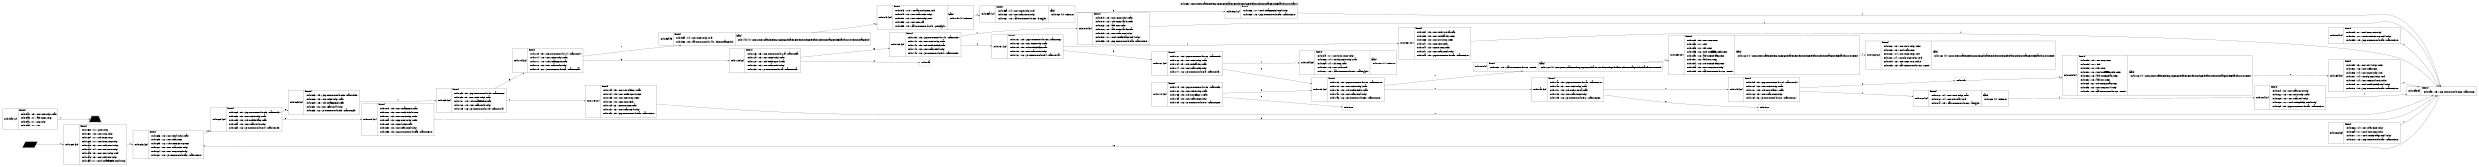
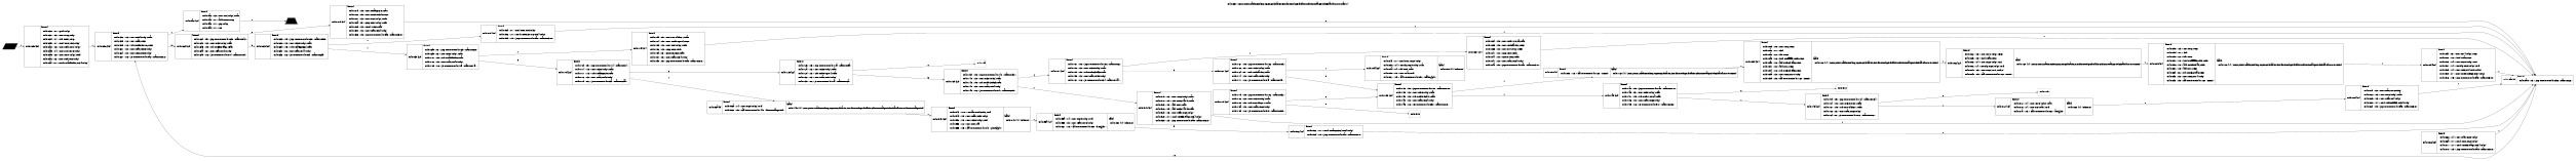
  digraph {
    label="0x401690 (/mnt/c/Users/mathe/Desktop/tcc/POCII/binaries/extr_linuxtoolsperfutilhist.c_hists__total_period_Final-ollvm.out::main(0))"
    labelloc=t
    rankdir=LR
    node [shape=record]
    Entry [fillcolor=black height=0.3 shape=parallelogram style=filled width=0.3]
    n2 [label="{\n     0x401690 [38]\l\n     | [instrs]\l\n     &nbsp;&nbsp;0x401690 \<+1\>: push %rbp\l\n     &nbsp;&nbsp;0x401691 \<+3\>: mov %rsp,%rbp\l\n     &nbsp;&nbsp;0x401694 \<+7\>: sub $0x80,%rsp\l\n     &nbsp;&nbsp;0x40169b \<+7\>: movl $0x0,-0xc(%rbp)\l\n     &nbsp;&nbsp;0x4016a2 \<+3\>: mov %edi,-0x10(%rbp)\l\n     &nbsp;&nbsp;0x4016a5 \<+4\>: mov %rsi,-0x18(%rbp)\l\n     &nbsp;&nbsp;0x4016a9 \<+3\>: mov -0x10(%rbp),%edi\l\n     &nbsp;&nbsp;0x4016ac \<+3\>: mov %edi,-0x8(%rbp)\l\n     &nbsp;&nbsp;0x4016af \<+7\>: movl $0xa9f959be,-0x34(%rbp)\l\n  }"]
    n3 [label="{\n     0x4016b6 [23]\l\n     | [instrs]\l\n     &nbsp;&nbsp;0x4016b6 \<+3\>: mov -0x34(%rbp),%eax\l\n     &nbsp;&nbsp;0x4016b9 \<+2\>: mov %eax,%ecx\l\n     &nbsp;&nbsp;0x4016bb \<+6\>: sub $0x95130106,%ecx\l\n     &nbsp;&nbsp;0x4016c1 \<+3\>: mov %eax,-0x38(%rbp)\l\n     &nbsp;&nbsp;0x4016c4 \<+3\>: mov %ecx,-0x3c(%rbp)\l\n     &nbsp;&nbsp;0x4016c7 \<+6\>: je 00000000004019a2 \<main+0x312\>\l\n  }"]
    n4 [label="{\n     0x4019a2 [12]\l\n     | [instrs]\l\n     &nbsp;&nbsp;0x4019a2 \<+3\>: mov -0xc(%rbp),%eax\l\n     &nbsp;&nbsp;0x4019a5 \<+7\>: add $0x80,%rsp\l\n     &nbsp;&nbsp;0x4019ac \<+1\>: pop %rbp\l\n     &nbsp;&nbsp;0x4019ad \<+1\>: ret\l\n  }"]
    n5 [label="{\n     0x4016cd [22]\l\n     | [instrs]\l\n     &nbsp;&nbsp;0x4016cd \<+5\>: jmp 00000000004016d2 \<main+0x42\>\l\n     &nbsp;&nbsp;0x4016d2 \<+3\>: mov -0x38(%rbp),%eax\l\n     &nbsp;&nbsp;0x4016d5 \<+5\>: sub $0x95379a62,%eax\l\n     &nbsp;&nbsp;0x4016da \<+3\>: mov %eax,-0x40(%rbp)\l\n     &nbsp;&nbsp;0x4016dd \<+6\>: je 000000000040187d \<main+0x1ed\>\l\n  }"]
    Exit [fillcolor=black height=0.3 peripheries=2 shape=trapezium style=filled width=0.3]
    n7 [label="{\n     0x40187d [27]\l\n     | [instrs]\l\n     &nbsp;&nbsp;0x40187d \<+5\>: mov $0xafcc8619,%eax\l\n     &nbsp;&nbsp;0x401882 \<+5\>: mov $0x35196b40,%ecx\l\n     &nbsp;&nbsp;0x401887 \<+3\>: mov -0x2c(%rbp),%edx\l\n     &nbsp;&nbsp;0x40188a \<+3\>: cmp -0x20(%rbp),%edx\l\n     &nbsp;&nbsp;0x40188d \<+3\>: cmovl %ecx,%eax\l\n     &nbsp;&nbsp;0x401890 \<+3\>: mov %eax,-0x34(%rbp)\l\n     &nbsp;&nbsp;0x401893 \<+5\>: jmp 00000000004019ae \<main+0x31e\>\l\n  }"]
    n8 [label="{\n     0x4016e3 [22]\l\n     | [instrs]\l\n     &nbsp;&nbsp;0x4016e3 \<+5\>: jmp 00000000004016e8 \<main+0x58\>\l\n     &nbsp;&nbsp;0x4016e8 \<+3\>: mov -0x38(%rbp),%eax\l\n     &nbsp;&nbsp;0x4016eb \<+5\>: sub $0xa56c036d,%eax\l\n     &nbsp;&nbsp;0x4016f0 \<+3\>: mov %eax,-0x44(%rbp)\l\n     &nbsp;&nbsp;0x4016f3 \<+6\>: je 000000000040198f \<main+0x2ff\>\l\n  }"]
    n9 [label="{\n     0x4019ae [5]\l\n     | [instrs]\l\n     &nbsp;&nbsp;0x4019ae \<+5\>: jmp 00000000004016b6 \<main+0x26\>\l\n  }"]
    n10 [label="{\n     0x40198f [19]\l\n     | [instrs]\l\n     &nbsp;&nbsp;0x40198f \<+7\>: movl $0x0,-0xc(%rbp)\l\n     &nbsp;&nbsp;0x401996 \<+7\>: movl $0x95130106,-0x34(%rbp)\l\n     &nbsp;&nbsp;0x40199d \<+5\>: jmp 00000000004019ae \<main+0x31e\>\l\n  }"]
    n11 [label="{\n     0x4016f9 [22]\l\n     | [instrs]\l\n     &nbsp;&nbsp;0x4016f9 \<+5\>: jmp 00000000004016fe \<main+0x6e\>\l\n     &nbsp;&nbsp;0x4016fe \<+3\>: mov -0x38(%rbp),%eax\l\n     &nbsp;&nbsp;0x401701 \<+5\>: sub $0xa9f959be,%eax\l\n     &nbsp;&nbsp;0x401706 \<+3\>: mov %eax,-0x48(%rbp)\l\n     &nbsp;&nbsp;0x401709 \<+6\>: je 00000000004017df \<main+0x14f\>\l\n  }"]
    n12 [label="{\n     0x4017df [27]\l\n     | [instrs]\l\n     &nbsp;&nbsp;0x4017df \<+5\>: mov $0x7845b671,%eax\l\n     &nbsp;&nbsp;0x4017e4 \<+5\>: mov $0xb97c2004,%ecx\l\n     &nbsp;&nbsp;0x4017e9 \<+3\>: mov -0x8(%rbp),%edx\l\n     &nbsp;&nbsp;0x4017ec \<+3\>: cmp $0x2,%edx\l\n     &nbsp;&nbsp;0x4017ef \<+3\>: cmovne %ecx,%eax\l\n     &nbsp;&nbsp;0x4017f2 \<+3\>: mov %eax,-0x34(%rbp)\l\n     &nbsp;&nbsp;0x4017f5 \<+5\>: jmp 00000000004019ae \<main+0x31e\>\l\n  }"]
    n13 [label="{\n     0x40170f [22]\l\n     | [instrs]\l\n     &nbsp;&nbsp;0x40170f \<+5\>: jmp 0000000000401714 \<main+0x84\>\l\n     &nbsp;&nbsp;0x401714 \<+3\>: mov -0x38(%rbp),%eax\l\n     &nbsp;&nbsp;0x401717 \<+5\>: sub $0xafcc8619,%eax\l\n     &nbsp;&nbsp;0x40171c \<+3\>: mov %eax,-0x4c(%rbp)\l\n     &nbsp;&nbsp;0x40171f \<+6\>: je 000000000040193a \<main+0x2aa\>\l\n  }"]
    n14 [label="{\n     0x401966 [12]\l\n     | [instrs]\l\n     &nbsp;&nbsp;0x401966 \<+7\>: movl $0xa56c036d,-0x34(%rbp)\l\n     &nbsp;&nbsp;0x40196d \<+5\>: jmp 00000000004019ae \<main+0x31e\>\l\n  }"]
    n15 [label="{\n     0x40193a [9]\l\n     | [instrs]\l\n     &nbsp;&nbsp;0x40193a \<+4\>: mov -0x28(%rbp),%rdi\l\n     &nbsp;&nbsp;0x40193e \<+5\>: call 0000000000401440 \<hists__total_period\>\l\n     | [calls]\l\n     &nbsp;&nbsp;0x401440 \{1\} (/mnt/c/Users/mathe/Desktop/tcc/POCII/binaries/extr_linuxtoolsperfutilhist.c_hists__total_period_Final-ollvm.out::hists__total_period)\l\n  }"]
    n16 [label="{\n     0x401725 [22]\l\n     | [instrs]\l\n     &nbsp;&nbsp;0x401725 \<+5\>: jmp 000000000040172a \<main+0x9a\>\l\n     &nbsp;&nbsp;0x40172a \<+3\>: mov -0x38(%rbp),%eax\l\n     &nbsp;&nbsp;0x40172d \<+5\>: sub $0xb97c2004,%eax\l\n     &nbsp;&nbsp;0x401732 \<+3\>: mov %eax,-0x50(%rbp)\l\n     &nbsp;&nbsp;0x401735 \<+6\>: je 00000000004017fa \<main+0x16a\>\l\n  }"]
    n17 [label="{\n     0x40195a [12]\l\n     | [instrs]\l\n     &nbsp;&nbsp;0x40195a \<+4\>: mov -0x28(%rbp),%rdi\l\n     &nbsp;&nbsp;0x40195e \<+3\>: mov %eax,-0x78(%rbp)\l\n     &nbsp;&nbsp;0x401961 \<+5\>: call 0000000000401030 \<free@plt\>\l\n     | [calls]\l\n     &nbsp;&nbsp;0x401030 \{1\} (unknown)\l\n  }"]
    n18 [label="{\n     0x401943 [23]\l\n     | [instrs]\l\n     &nbsp;&nbsp;0x401943 \<+10\>: movabs $0x4020b6,%rdi\l\n     &nbsp;&nbsp;0x40194d \<+3\>: mov %eax,-0x30(%rbp)\l\n     &nbsp;&nbsp;0x401950 \<+3\>: mov -0x30(%rbp),%esi\l\n     &nbsp;&nbsp;0x401953 \<+2\>: mov $0x0,%al\l\n     &nbsp;&nbsp;0x401955 \<+5\>: call 0000000000401040 \<printf@plt\>\l\n     | [calls]\l\n     &nbsp;&nbsp;0x401040 \{1\} (unknown)\l\n  }"]
    n19 [label="{\n     0x4017fa\l\n  }" style=dashed]
    n20 [label="{\n     0x40173b [22]\l\n     | [instrs]\l\n     &nbsp;&nbsp;0x40173b \<+5\>: jmp 0000000000401740 \<main+0xb0\>\l\n     &nbsp;&nbsp;0x401740 \<+3\>: mov -0x38(%rbp),%eax\l\n     &nbsp;&nbsp;0x401743 \<+5\>: sub $0xbb139d6f,%eax\l\n     &nbsp;&nbsp;0x401748 \<+3\>: mov %eax,-0x54(%rbp)\l\n     &nbsp;&nbsp;0x40174b \<+6\>: je 000000000040191b \<main+0x28b\>\l\n  }"]
    n21 [label="{\n     0x40191b [31]\l\n     | [instrs]\l\n     &nbsp;&nbsp;0x40191b \<+3\>: mov -0x2c(%rbp),%eax\l\n     &nbsp;&nbsp;0x40191e \<+5\>: sub $0x3c14a04e,%eax\l\n     &nbsp;&nbsp;0x401923 \<+3\>: add $0x1,%eax\l\n     &nbsp;&nbsp;0x401926 \<+5\>: add $0x3c14a04e,%eax\l\n     &nbsp;&nbsp;0x40192b \<+3\>: mov %eax,-0x2c(%rbp)\l\n     &nbsp;&nbsp;0x40192e \<+7\>: movl $0x95379a62,-0x34(%rbp)\l\n     &nbsp;&nbsp;0x401935 \<+5\>: jmp 00000000004019ae \<main+0x31e\>\l\n  }"]
    n22 [label="{\n     0x401751 [22]\l\n     | [instrs]\l\n     &nbsp;&nbsp;0x401751 \<+5\>: jmp 0000000000401756 \<main+0xc6\>\l\n     &nbsp;&nbsp;0x401756 \<+3\>: mov -0x38(%rbp),%eax\l\n     &nbsp;&nbsp;0x401759 \<+5\>: sub $0xbc6b5f33,%eax\l\n     &nbsp;&nbsp;0x40175e \<+3\>: mov %eax,-0x58(%rbp)\l\n     &nbsp;&nbsp;0x401761 \<+6\>: je 0000000000401834 \<main+0x1a4\>\l\n  }"]
    n23 [label="{\n     0x4018fd [30]\l\n     | [instrs]\l\n     &nbsp;&nbsp;0x4018fd \<+3\>: mov -0x74(%rbp),%ecx\l\n     &nbsp;&nbsp;0x401900 \<+3\>: imul %eax,%ecx\l\n     &nbsp;&nbsp;0x401903 \<+4\>: mov -0x28(%rbp),%rsi\l\n     &nbsp;&nbsp;0x401907 \<+4\>: movslq -0x2c(%rbp),%rdi\l\n     &nbsp;&nbsp;0x40190b \<+4\>: mov %ecx,0x4(%rsi,%rdi,8)\l\n     &nbsp;&nbsp;0x40190f \<+7\>: movl $0xbb139d6f,-0x34(%rbp)\l\n     &nbsp;&nbsp;0x401916 \<+5\>: jmp 00000000004019ae \<main+0x31e\>\l\n  }"]
    n24 [label="{\n     0x401834 [27]\l\n     | [instrs]\l\n     &nbsp;&nbsp;0x401834 \<+5\>: mov $0x5172812a,%eax\l\n     &nbsp;&nbsp;0x401839 \<+5\>: mov $0xd6fa1d82,%ecx\l\n     &nbsp;&nbsp;0x40183e \<+3\>: mov -0x4(%rbp),%edx\l\n     &nbsp;&nbsp;0x401841 \<+3\>: cmp $0x0,%edx\l\n     &nbsp;&nbsp;0x401844 \<+3\>: cmove %ecx,%eax\l\n     &nbsp;&nbsp;0x401847 \<+3\>: mov %eax,-0x34(%rbp)\l\n     &nbsp;&nbsp;0x40184a \<+5\>: jmp 00000000004019ae \<main+0x31e\>\l\n  }"]
    n25 [label="{\n     0x401767 [22]\l\n     | [instrs]\l\n     &nbsp;&nbsp;0x401767 \<+5\>: jmp 000000000040176c \<main+0xdc\>\l\n     &nbsp;&nbsp;0x40176c \<+3\>: mov -0x38(%rbp),%eax\l\n     &nbsp;&nbsp;0x40176f \<+5\>: sub $0xd6fa1d82,%eax\l\n     &nbsp;&nbsp;0x401774 \<+3\>: mov %eax,-0x5c(%rbp)\l\n     &nbsp;&nbsp;0x401777 \<+6\>: je 000000000040184f \<main+0x1bf\>\l\n  }"]
    n26 [label="{\n     0x4018d8 [37]\l\n     | [instrs]\l\n     &nbsp;&nbsp;0x4018d8 \<+5\>: mov $0x2,%ecx\l\n     &nbsp;&nbsp;0x4018dd \<+1\>: cltd\l\n     &nbsp;&nbsp;0x4018de \<+2\>: idiv %ecx\l\n     &nbsp;&nbsp;0x4018e0 \<+6\>: imul $0xfffffffe,%edx,%ecx\l\n     &nbsp;&nbsp;0x4018e6 \<+6\>: add $0xc922e4ac,%ecx\l\n     &nbsp;&nbsp;0x4018ec \<+3\>: add $0x1,%ecx\l\n     &nbsp;&nbsp;0x4018ef \<+6\>: sub $0xc922e4ac,%ecx\l\n     &nbsp;&nbsp;0x4018f5 \<+3\>: mov %ecx,-0x74(%rbp)\l\n     &nbsp;&nbsp;0x4018f8 \<+5\>: call 0000000000401160 \<next_i\>\l\n     | [calls]\l\n     &nbsp;&nbsp;0x401160 \{1\} (/mnt/c/Users/mathe/Desktop/tcc/POCII/binaries/extr_linuxtoolsperfutilhist.c_hists__total_period_Final-ollvm.out::next_i)\l\n  }"]
    n27 [label="{\n     0x40184f [23]\l\n     | [instrs]\l\n     &nbsp;&nbsp;0x40184f \<+7\>: movl $0x1,-0x20(%rbp)\l\n     &nbsp;&nbsp;0x401856 \<+4\>: movslq -0x20(%rbp),%rax\l\n     &nbsp;&nbsp;0x40185a \<+4\>: shl $0x3,%rax\l\n     &nbsp;&nbsp;0x40185e \<+3\>: mov %rax,%rdi\l\n     &nbsp;&nbsp;0x401861 \<+5\>: call 0000000000401050 \<malloc@plt\>\l\n     | [calls]\l\n     &nbsp;&nbsp;0x401050 \{1\} (unknown)\l\n  }"]
    n28 [label="{\n     0x401793 [22]\l\n     | [instrs]\l\n     &nbsp;&nbsp;0x401793 \<+5\>: jmp 0000000000401798 \<main+0x108\>\l\n     &nbsp;&nbsp;0x401798 \<+3\>: mov -0x38(%rbp),%eax\l\n     &nbsp;&nbsp;0x40179b \<+5\>: sub $0x35196b40,%eax\l\n     &nbsp;&nbsp;0x4017a0 \<+3\>: mov %eax,-0x64(%rbp)\l\n     &nbsp;&nbsp;0x4017a3 \<+6\>: je 0000000000401898 \<main+0x208\>\l\n  }"]
    n29 [label="{\n     0x4018c2 [22]\l\n     | [instrs]\l\n     &nbsp;&nbsp;0x4018c2 \<+3\>: mov -0x70(%rbp),%ecx\l\n     &nbsp;&nbsp;0x4018c5 \<+3\>: imul %eax,%ecx\l\n     &nbsp;&nbsp;0x4018c8 \<+4\>: mov -0x28(%rbp),%rsi\l\n     &nbsp;&nbsp;0x4018cc \<+4\>: movslq -0x2c(%rbp),%rdi\l\n     &nbsp;&nbsp;0x4018d0 \<+3\>: mov %ecx,(%rsi,%rdi,8)\l\n     &nbsp;&nbsp;0x4018d3 \<+5\>: call 0000000000401160 \<next_i\>\l\n     | [calls]\l\n     &nbsp;&nbsp;0x401160 \{1\} (/mnt/c/Users/mathe/Desktop/tcc/POCII/binaries/extr_linuxtoolsperfutilhist.c_hists__total_period_Final-ollvm.out::next_i)\l\n  }"]
    n30 [label="{\n     0x40177d [22]\l\n     | [instrs]\l\n     &nbsp;&nbsp;0x40177d \<+5\>: jmp 0000000000401782 \<main+0xf2\>\l\n     &nbsp;&nbsp;0x401782 \<+3\>: mov -0x38(%rbp),%eax\l\n     &nbsp;&nbsp;0x401785 \<+5\>: sub $0x18f96271,%eax\l\n     &nbsp;&nbsp;0x40178a \<+3\>: mov %eax,-0x60(%rbp)\l\n     &nbsp;&nbsp;0x40178d \<+6\>: je 000000000040197e \<main+0x2ee\>\l\n  }"]
    n31 [label="{\n     0x40197e\l\n  }" style=dashed]
    n32 [label="{\n     0x40189d [37]\l\n     | [instrs]\l\n     &nbsp;&nbsp;0x40189d \<+5\>: mov $0x2,%ecx\l\n     &nbsp;&nbsp;0x4018a2 \<+1\>: cltd\l\n     &nbsp;&nbsp;0x4018a3 \<+2\>: idiv %ecx\l\n     &nbsp;&nbsp;0x4018a5 \<+6\>: imul $0xfffffffe,%edx,%ecx\l\n     &nbsp;&nbsp;0x4018ab \<+6\>: add $0x5cd7eaec,%ecx\l\n     &nbsp;&nbsp;0x4018b1 \<+3\>: add $0x1,%ecx\l\n     &nbsp;&nbsp;0x4018b4 \<+6\>: sub $0x5cd7eaec,%ecx\l\n     &nbsp;&nbsp;0x4018ba \<+3\>: mov %ecx,-0x70(%rbp)\l\n     &nbsp;&nbsp;0x4018bd \<+5\>: call 0000000000401160 \<next_i\>\l\n     | [calls]\l\n     &nbsp;&nbsp;0x401160 \{1\} (/mnt/c/Users/mathe/Desktop/tcc/POCII/binaries/extr_linuxtoolsperfutilhist.c_hists__total_period_Final-ollvm.out::next_i)\l\n  }"]
    n33 [label="{\n     0x401866 [23]\l\n     | [instrs]\l\n     &nbsp;&nbsp;0x401866 \<+4\>: mov %rax,-0x28(%rbp)\l\n     &nbsp;&nbsp;0x40186a \<+7\>: movl $0x0,-0x2c(%rbp)\l\n     &nbsp;&nbsp;0x401871 \<+7\>: movl $0x95379a62,-0x34(%rbp)\l\n     &nbsp;&nbsp;0x401878 \<+5\>: jmp 00000000004019ae \<main+0x31e\>\l\n  }"]
    n34 [label="{\n     0x401898 [5]\l\n     | [instrs]\l\n     &nbsp;&nbsp;0x401898 \<+5\>: call 0000000000401160 \<next_i\>\l\n     | [calls]\l\n     &nbsp;&nbsp;0x401160 \{1\} (/mnt/c/Users/mathe/Desktop/tcc/POCII/binaries/extr_linuxtoolsperfutilhist.c_hists__total_period_Final-ollvm.out::next_i)\l\n  }"]
    n35 [label="{\n     0x4017a9 [22]\l\n     | [instrs]\l\n     &nbsp;&nbsp;0x4017a9 \<+5\>: jmp 00000000004017ae \<main+0x11e\>\l\n     &nbsp;&nbsp;0x4017ae \<+3\>: mov -0x38(%rbp),%eax\l\n     &nbsp;&nbsp;0x4017b1 \<+5\>: sub $0x5172812a,%eax\l\n     &nbsp;&nbsp;0x4017b6 \<+3\>: mov %eax,-0x68(%rbp)\l\n     &nbsp;&nbsp;0x4017b9 \<+6\>: je 0000000000401972 \<main+0x2e2\>\l\n  }"]
    n36 [label="{\n     0x401972\l\n  }" style=dashed]
    n37 [label="{\n     0x4017bf [22]\l\n     | [instrs]\l\n     &nbsp;&nbsp;0x4017bf \<+5\>: jmp 00000000004017c4 \<main+0x134\>\l\n     &nbsp;&nbsp;0x4017c4 \<+3\>: mov -0x38(%rbp),%eax\l\n     &nbsp;&nbsp;0x4017c7 \<+5\>: sub $0x7845b671,%eax\l\n     &nbsp;&nbsp;0x4017cc \<+3\>: mov %eax,-0x6c(%rbp)\l\n     &nbsp;&nbsp;0x4017cf \<+6\>: je 0000000000401812 \<main+0x182\>\l\n  }"]
    n38 [label="{\n     0x40181f [21]\l\n     | [instrs]\l\n     &nbsp;&nbsp;0x40181f \<+3\>: mov %eax,-0x1c(%rbp)\l\n     &nbsp;&nbsp;0x401822 \<+3\>: mov -0x1c(%rbp),%eax\l\n     &nbsp;&nbsp;0x401825 \<+3\>: mov %eax,-0x4(%rbp)\l\n     &nbsp;&nbsp;0x401828 \<+7\>: movl $0xbc6b5f33,-0x34(%rbp)\l\n     &nbsp;&nbsp;0x40182f \<+5\>: jmp 00000000004019ae \<main+0x31e\>\l\n  }"]
    n39 [label="{\n     0x4017d5\l\n  }" style=dashed]
    n40 [label="{\n     0x401812 [13]\l\n     | [instrs]\l\n     &nbsp;&nbsp;0x401812 \<+4\>: mov -0x18(%rbp),%rax\l\n     &nbsp;&nbsp;0x401816 \<+4\>: mov 0x8(%rax),%rdi\l\n     &nbsp;&nbsp;0x40181a \<+5\>: call 0000000000401060 \<atoi@plt\>\l\n     | [calls]\l\n     &nbsp;&nbsp;0x401060 \{1\} (unknown)\l\n  }"]
    Entry -> n2 [label=" 1"]
    n2 -> n3 [label=" 1"]
+   n3 -> n4 [label=" 1"]
    n3 -> n5 [label=" 10"]
    n4 -> Exit [label=" 1"]
    n5 -> n7 [label=" 2"]
    n5 -> n8 [label=" 8"]
    n7 -> n9 [label=" 2"]
+   n8 -> n10 [label=" 1"]
    n8 -> n11 [label=" 7"]
    n9 -> n3 [label=" 10"]
    n10 -> n9 [label=" 1"]
    n11 -> n12 [label=" 1"]
    n11 -> n13 [label=" 5"]
    n12 -> n9 [label=" 1"]
    n13 -> n15 [label=" 1"]
    n13 -> n16 [label=" 5"]
    n14 -> n9 [label=" 1"]
    n15 -> n18 [label=" 1"]
    n16 -> n19 [label=" 0"]
    n16 -> n20 [label=" 5"]
    n17 -> n14 [label=" 5"]
    n18 -> n17 [label=" 1"]
    n20 -> n21 [label=" 1"]
    n20 -> n22 [label=" 4"]
    n21 -> n9 [label=" 1"]
    n22 -> n24 [label=" 1"]
    n22 -> n25 [label=" 3"]
    n23 -> n9 [label=" 1"]
    n24 -> n9 [label=" 1"]
    n25 -> n27 [label=" 1"]
    n25 -> n28 [label=" 2"]
    n26 -> n23 [label=" 1"]
    n28 -> n34 [label=" 1"]
    n28 -> n35 [label=" 1"]
-   n39 -> n26 [label=" 1"]
+   n29 -> n26 [label=" 1"]
    n30 -> n28 [label=" 2"]
    n30 -> n31 [label=" 0"]
    n32 -> n29 [label=" 1"]
    n33 -> n9 [label=" 1"]
    n34 -> n32 [label=" 1"]
    n35 -> n36 [label=" 0"]
    n35 -> n37 [label=" 1"]
    n37 -> n39 [label=" 0"]
    n37 -> n40 [label=" 1"]
    n38 -> n9 [label=" 1"]
    n40 -> n38 [label=" 1"]
  }
